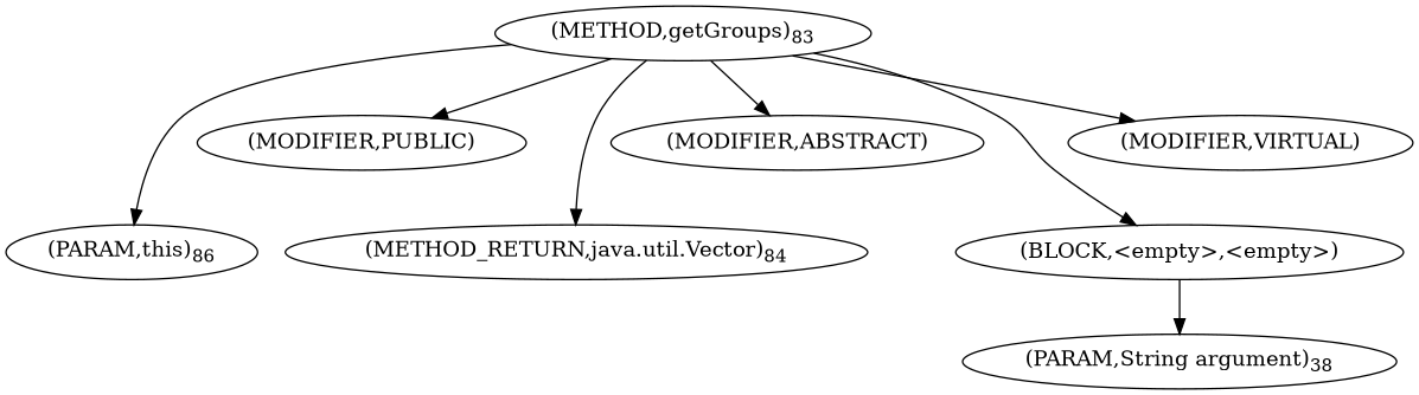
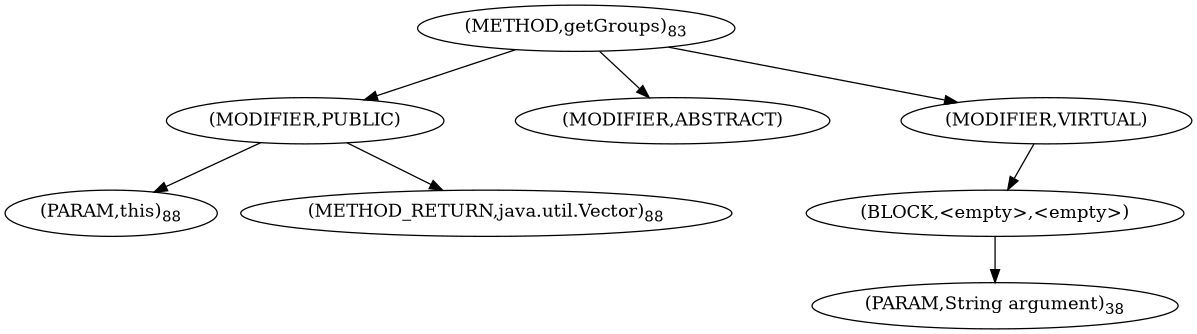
  digraph {
    n1 [label=<(METHOD,getGroups)<SUB>83</SUB>>]
-   n2 [label=<(PARAM,this)<SUB>86</SUB>>]
+   n2 [label=<(PARAM,this)<SUB>88</SUB>>]
    n3 [label=<(BLOCK,&lt;empty&gt;,&lt;empty&gt;)>]
    n4 [label=<(MODIFIER,PUBLIC)>]
    n5 [label=<(MODIFIER,ABSTRACT)>]
    n6 [label=<(MODIFIER,VIRTUAL)>]
-   n7 [label=<(METHOD_RETURN,java.util.Vector)<SUB>84</SUB>>]
+   n7 [label=<(METHOD_RETURN,java.util.Vector)<SUB>88</SUB>>]
    n8 [label=<(PARAM,String argument)<SUB>38</SUB>>]
-   n1 -> n2
-   n1 -> n3
+   n4 -> n2
+   n6 -> n3
    n1 -> n4
    n1 -> n5
    n1 -> n6
-   n1 -> n7
+   n4 -> n7
    n3 -> n8
  }
